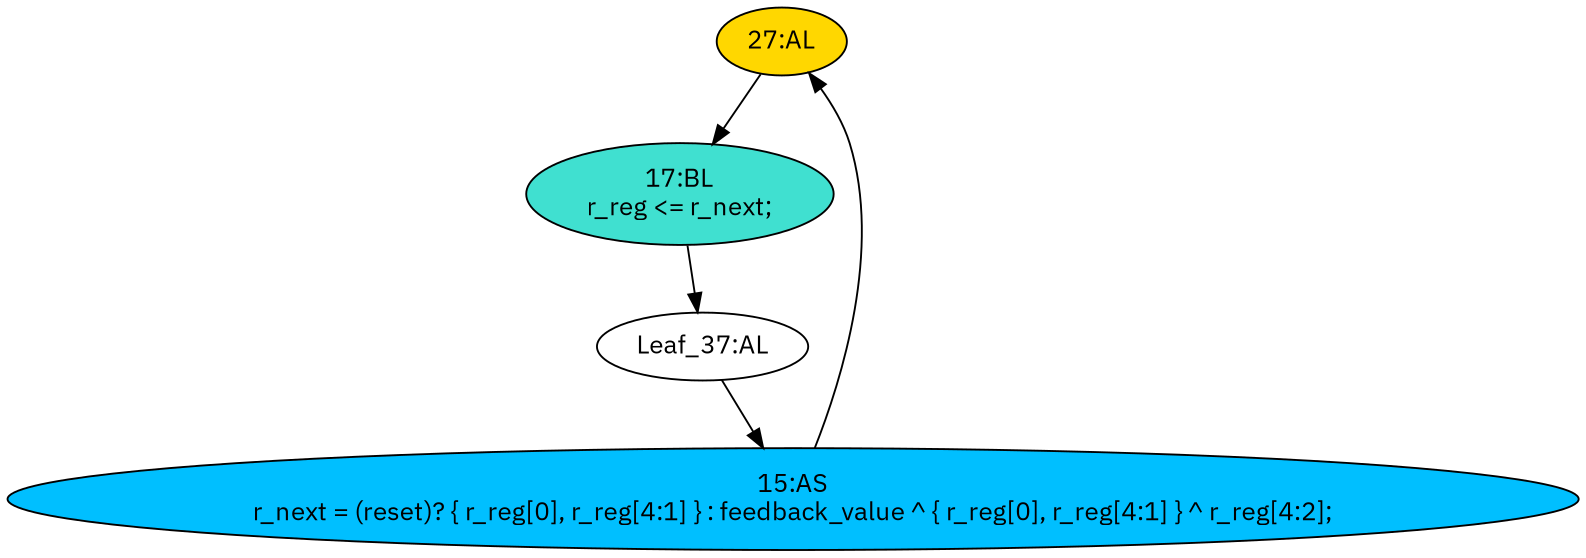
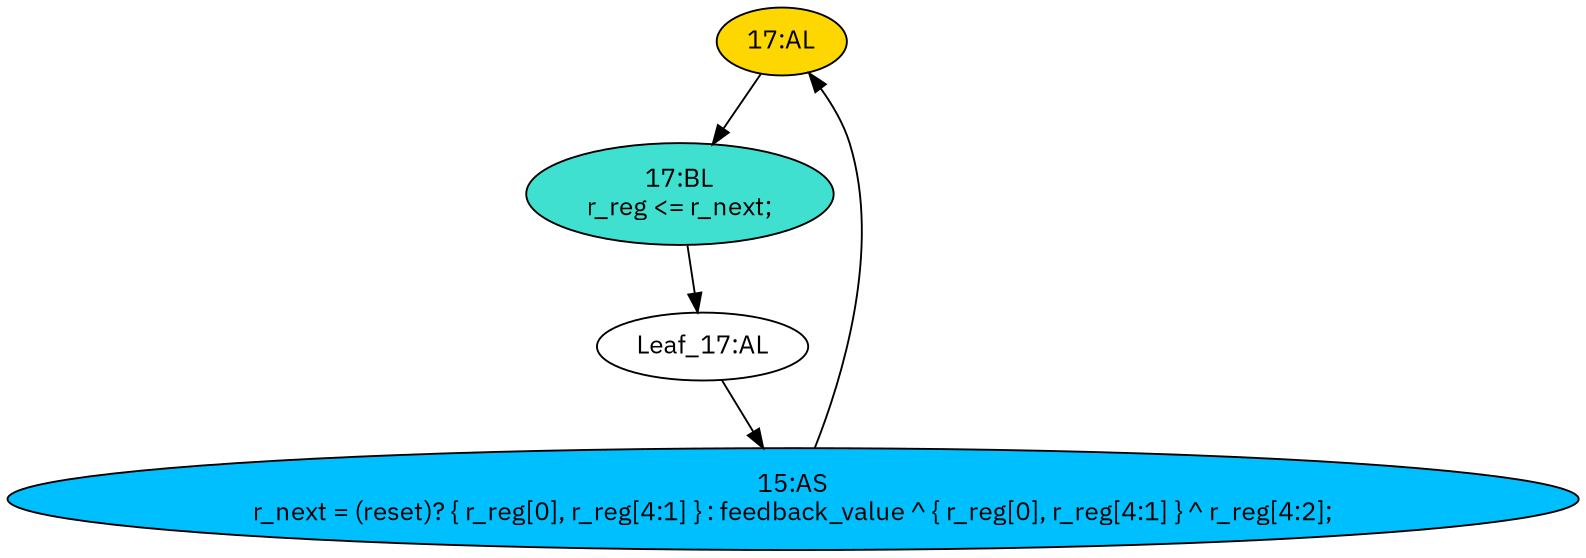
  strict digraph {
    fontname="IBM Plex Sans"
    node [fontname="IBM Plex Sans" statements="[]" style=filled]
    edge [fontname="IBM Plex Sans"]
-   n1 [ast="<pyverilog.vparser.ast.Always object at 0x7fabd05e7650>" clk_sens=True fillcolor=gold label="27:AL" sens="['clk']" typ=Always use_var="['r_next']"]
+   n1 [ast="<pyverilog.vparser.ast.Always object at 0x7fabd05e7650>" clk_sens=True fillcolor=gold label="17:AL" sens="['clk']" typ=Always use_var="['r_next']"]
    n2 [ast="<pyverilog.vparser.ast.Block object at 0x7fabd05f2650>" fillcolor=turquoise label="17:BL\nr_reg <= r_next;" statements="[<pyverilog.vparser.ast.NonblockingSubstitution object at 0x7fabd05e7950>]" typ=Block]
-   n3 [def_var="['r_reg']" label="Leaf_37:AL" statements="" style=""]
+   n3 [def_var="['r_reg']" label="Leaf_17:AL" statements="" style=""]
    n4 [ast="<pyverilog.vparser.ast.Assign object at 0x7fabd05e4210>" def_var="['r_next']" fillcolor=deepskyblue label="15:AS\nr_next = (reset)? { r_reg[0], r_reg[4:1] } : feedback_value ^ { r_reg[0], r_reg[4:1] } ^ r_reg[4:2];" typ=Assign use_var="['reset', 'r_reg', 'r_reg', 'feedback_value', 'r_reg', 'r_reg', 'r_reg']"]
    n1 -> n2 [cond="[]" lineno=None]
    n2 -> n3 [cond="[]" lineno=None]
    n3 -> n4
    n4 -> n1
  }
